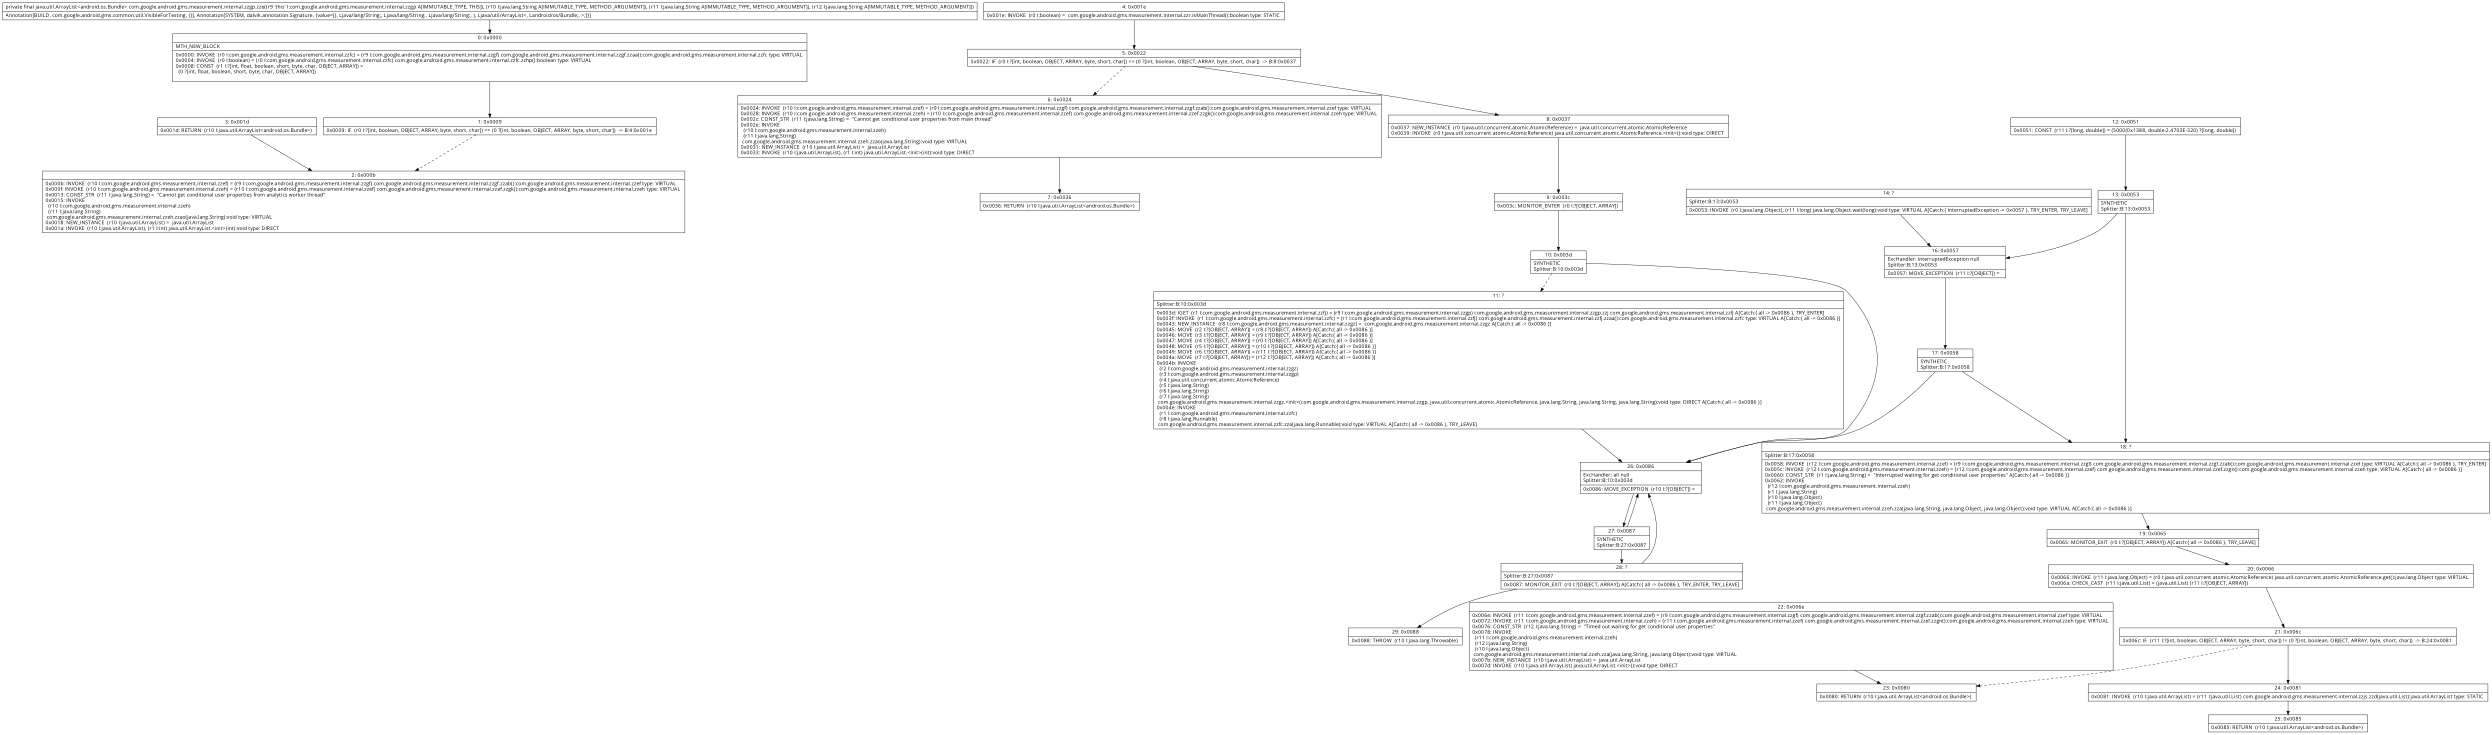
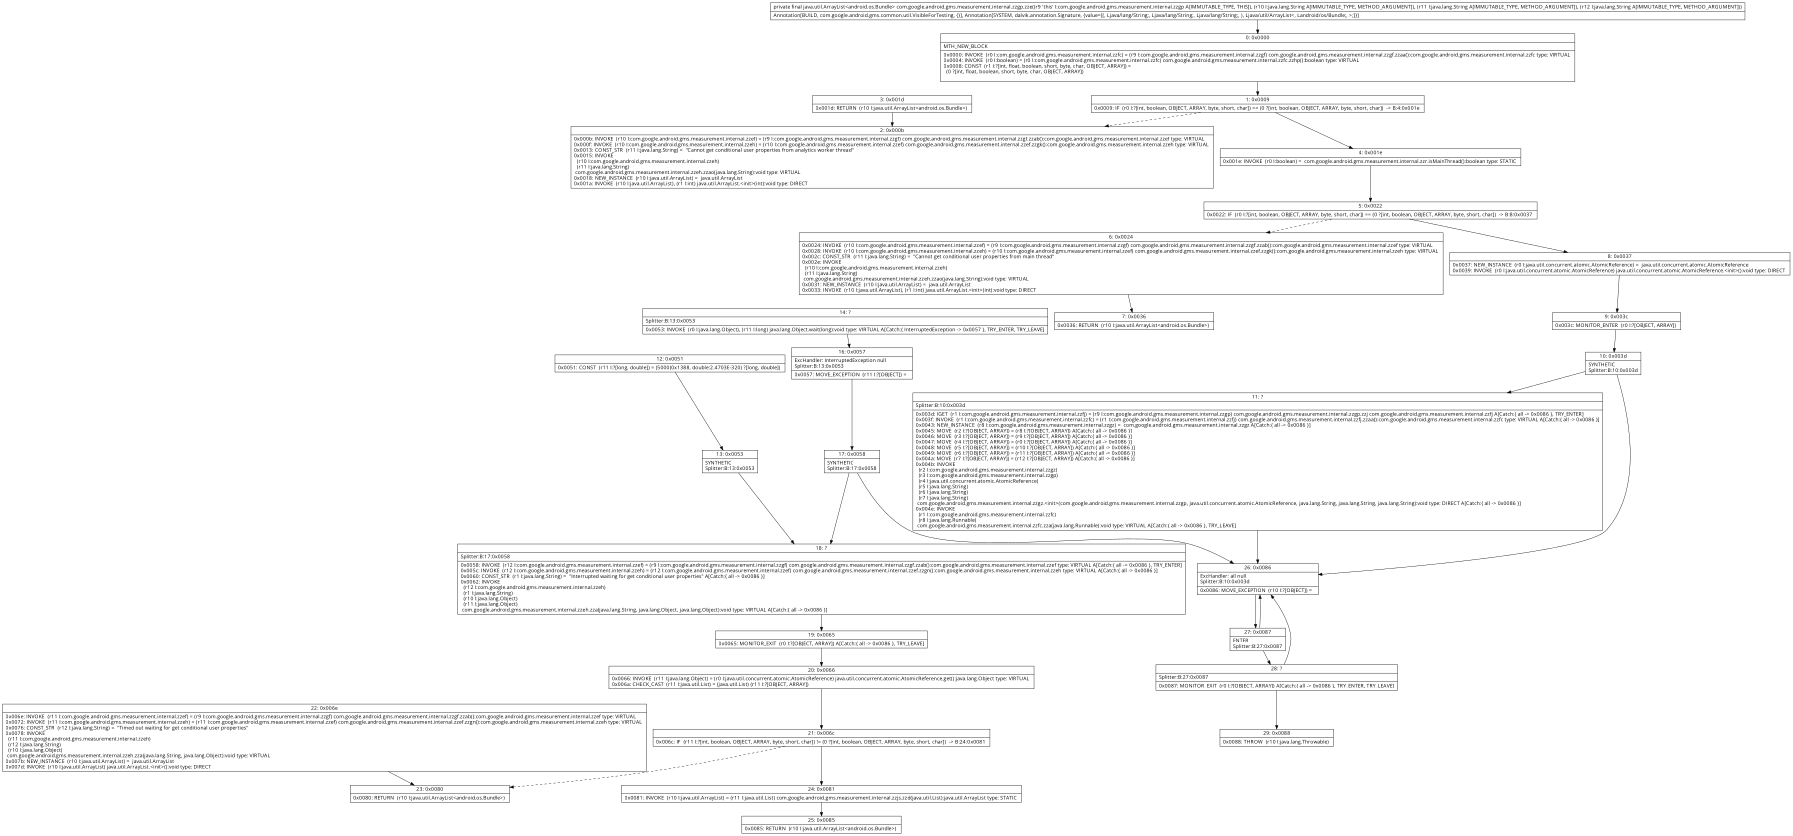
  digraph {
    fontname="Open Sans"
    node [fontname="Open Sans" shape=record]
    edge [fontname="Open Sans"]
    n1 [label="{0\:\ 0x0000|MTH_NEW_BLOCK\l|0x0000: INVOKE  (r0 I:com.google.android.gms.measurement.internal.zzfc) = (r9 I:com.google.android.gms.measurement.internal.zzgf) com.google.android.gms.measurement.internal.zzgf.zzaa():com.google.android.gms.measurement.internal.zzfc type: VIRTUAL \l0x0004: INVOKE  (r0 I:boolean) = (r0 I:com.google.android.gms.measurement.internal.zzfc) com.google.android.gms.measurement.internal.zzfc.zzhp():boolean type: VIRTUAL \l0x0008: CONST  (r1 I:?[int, float, boolean, short, byte, char, OBJECT, ARRAY]) = \l  (0 ?[int, float, boolean, short, byte, char, OBJECT, ARRAY])\l \l}"]
    n2 [label="{1\:\ 0x0009|0x0009: IF  (r0 I:?[int, boolean, OBJECT, ARRAY, byte, short, char]) == (0 ?[int, boolean, OBJECT, ARRAY, byte, short, char])  \-\> B:4:0x001e \l}"]
    n3 [label="{2\:\ 0x000b|0x000b: INVOKE  (r10 I:com.google.android.gms.measurement.internal.zzef) = (r9 I:com.google.android.gms.measurement.internal.zzgf) com.google.android.gms.measurement.internal.zzgf.zzab():com.google.android.gms.measurement.internal.zzef type: VIRTUAL \l0x000f: INVOKE  (r10 I:com.google.android.gms.measurement.internal.zzeh) = (r10 I:com.google.android.gms.measurement.internal.zzef) com.google.android.gms.measurement.internal.zzef.zzgk():com.google.android.gms.measurement.internal.zzeh type: VIRTUAL \l0x0013: CONST_STR  (r11 I:java.lang.String) =  \"Cannot get conditional user properties from analytics worker thread\" \l0x0015: INVOKE  \l  (r10 I:com.google.android.gms.measurement.internal.zzeh)\l  (r11 I:java.lang.String)\l com.google.android.gms.measurement.internal.zzeh.zzao(java.lang.String):void type: VIRTUAL \l0x0018: NEW_INSTANCE  (r10 I:java.util.ArrayList) =  java.util.ArrayList \l0x001a: INVOKE  (r10 I:java.util.ArrayList), (r1 I:int) java.util.ArrayList.\<init\>(int):void type: DIRECT \l}"]
    n4 [label="{4\:\ 0x001e|0x001e: INVOKE  (r0 I:boolean) =  com.google.android.gms.measurement.internal.zzr.isMainThread():boolean type: STATIC \l}"]
    n5 [label="{5\:\ 0x0022|0x0022: IF  (r0 I:?[int, boolean, OBJECT, ARRAY, byte, short, char]) == (0 ?[int, boolean, OBJECT, ARRAY, byte, short, char])  \-\> B:8:0x0037 \l}"]
    n6 [label="{3\:\ 0x001d|0x001d: RETURN  (r10 I:java.util.ArrayList\<android.os.Bundle\>) \l}"]
    n7 [label="{6\:\ 0x0024|0x0024: INVOKE  (r10 I:com.google.android.gms.measurement.internal.zzef) = (r9 I:com.google.android.gms.measurement.internal.zzgf) com.google.android.gms.measurement.internal.zzgf.zzab():com.google.android.gms.measurement.internal.zzef type: VIRTUAL \l0x0028: INVOKE  (r10 I:com.google.android.gms.measurement.internal.zzeh) = (r10 I:com.google.android.gms.measurement.internal.zzef) com.google.android.gms.measurement.internal.zzef.zzgk():com.google.android.gms.measurement.internal.zzeh type: VIRTUAL \l0x002c: CONST_STR  (r11 I:java.lang.String) =  \"Cannot get conditional user properties from main thread\" \l0x002e: INVOKE  \l  (r10 I:com.google.android.gms.measurement.internal.zzeh)\l  (r11 I:java.lang.String)\l com.google.android.gms.measurement.internal.zzeh.zzao(java.lang.String):void type: VIRTUAL \l0x0031: NEW_INSTANCE  (r10 I:java.util.ArrayList) =  java.util.ArrayList \l0x0033: INVOKE  (r10 I:java.util.ArrayList), (r1 I:int) java.util.ArrayList.\<init\>(int):void type: DIRECT \l}"]
    n8 [label="{8\:\ 0x0037|0x0037: NEW_INSTANCE  (r0 I:java.util.concurrent.atomic.AtomicReference) =  java.util.concurrent.atomic.AtomicReference \l0x0039: INVOKE  (r0 I:java.util.concurrent.atomic.AtomicReference) java.util.concurrent.atomic.AtomicReference.\<init\>():void type: DIRECT \l}"]
    n9 [label="{7\:\ 0x0036|0x0036: RETURN  (r10 I:java.util.ArrayList\<android.os.Bundle\>) \l}"]
    n10 [label="{9\:\ 0x003c|0x003c: MONITOR_ENTER  (r0 I:?[OBJECT, ARRAY]) \l}"]
    n11 [label="{10\:\ 0x003d|SYNTHETIC\lSplitter:B:10:0x003d\l}"]
    n12 [label="{11\:\ ?|Splitter:B:10:0x003d\l|0x003d: IGET  (r1 I:com.google.android.gms.measurement.internal.zzfj) = (r9 I:com.google.android.gms.measurement.internal.zzgp) com.google.android.gms.measurement.internal.zzgp.zzj com.google.android.gms.measurement.internal.zzfj A[Catch:\{ all \-\> 0x0086 \}, TRY_ENTER]\l0x003f: INVOKE  (r1 I:com.google.android.gms.measurement.internal.zzfc) = (r1 I:com.google.android.gms.measurement.internal.zzfj) com.google.android.gms.measurement.internal.zzfj.zzaa():com.google.android.gms.measurement.internal.zzfc type: VIRTUAL A[Catch:\{ all \-\> 0x0086 \}]\l0x0043: NEW_INSTANCE  (r8 I:com.google.android.gms.measurement.internal.zzgz) =  com.google.android.gms.measurement.internal.zzgz A[Catch:\{ all \-\> 0x0086 \}]\l0x0045: MOVE  (r2 I:?[OBJECT, ARRAY]) = (r8 I:?[OBJECT, ARRAY]) A[Catch:\{ all \-\> 0x0086 \}]\l0x0046: MOVE  (r3 I:?[OBJECT, ARRAY]) = (r9 I:?[OBJECT, ARRAY]) A[Catch:\{ all \-\> 0x0086 \}]\l0x0047: MOVE  (r4 I:?[OBJECT, ARRAY]) = (r0 I:?[OBJECT, ARRAY]) A[Catch:\{ all \-\> 0x0086 \}]\l0x0048: MOVE  (r5 I:?[OBJECT, ARRAY]) = (r10 I:?[OBJECT, ARRAY]) A[Catch:\{ all \-\> 0x0086 \}]\l0x0049: MOVE  (r6 I:?[OBJECT, ARRAY]) = (r11 I:?[OBJECT, ARRAY]) A[Catch:\{ all \-\> 0x0086 \}]\l0x004a: MOVE  (r7 I:?[OBJECT, ARRAY]) = (r12 I:?[OBJECT, ARRAY]) A[Catch:\{ all \-\> 0x0086 \}]\l0x004b: INVOKE  \l  (r2 I:com.google.android.gms.measurement.internal.zzgz)\l  (r3 I:com.google.android.gms.measurement.internal.zzgp)\l  (r4 I:java.util.concurrent.atomic.AtomicReference)\l  (r5 I:java.lang.String)\l  (r6 I:java.lang.String)\l  (r7 I:java.lang.String)\l com.google.android.gms.measurement.internal.zzgz.\<init\>(com.google.android.gms.measurement.internal.zzgp, java.util.concurrent.atomic.AtomicReference, java.lang.String, java.lang.String, java.lang.String):void type: DIRECT A[Catch:\{ all \-\> 0x0086 \}]\l0x004e: INVOKE  \l  (r1 I:com.google.android.gms.measurement.internal.zzfc)\l  (r8 I:java.lang.Runnable)\l com.google.android.gms.measurement.internal.zzfc.zza(java.lang.Runnable):void type: VIRTUAL A[Catch:\{ all \-\> 0x0086 \}, TRY_LEAVE]\l}"]
    n13 [label="{26\:\ 0x0086|ExcHandler: all null\lSplitter:B:10:0x003d\l|0x0086: MOVE_EXCEPTION  (r10 I:?[OBJECT]) =  \l}"]
-   n14 [label="{27\:\ 0x0087|SYNTHETIC\lSplitter:B:27:0x0087\l}"]
+   n14 [label="{27\:\ 0x0087|ENTER\lSplitter:B:27:0x0087\l}"]
    n15 [label="{12\:\ 0x0051|0x0051: CONST  (r11 I:?[long, double]) = (5000(0x1388, double:2.4703E\-320) ?[long, double]) \l}"]
    n16 [label="{13\:\ 0x0053|SYNTHETIC\lSplitter:B:13:0x0053\l}"]
    n17 [label="{16\:\ 0x0057|ExcHandler: InterruptedException null\lSplitter:B:13:0x0053\l|0x0057: MOVE_EXCEPTION  (r11 I:?[OBJECT]) =  \l}"]
    n18 [label="{18\:\ ?|Splitter:B:17:0x0058\l|0x0058: INVOKE  (r12 I:com.google.android.gms.measurement.internal.zzef) = (r9 I:com.google.android.gms.measurement.internal.zzgf) com.google.android.gms.measurement.internal.zzgf.zzab():com.google.android.gms.measurement.internal.zzef type: VIRTUAL A[Catch:\{ all \-\> 0x0086 \}, TRY_ENTER]\l0x005c: INVOKE  (r12 I:com.google.android.gms.measurement.internal.zzeh) = (r12 I:com.google.android.gms.measurement.internal.zzef) com.google.android.gms.measurement.internal.zzef.zzgn():com.google.android.gms.measurement.internal.zzeh type: VIRTUAL A[Catch:\{ all \-\> 0x0086 \}]\l0x0060: CONST_STR  (r1 I:java.lang.String) =  \"Interrupted waiting for get conditional user properties\" A[Catch:\{ all \-\> 0x0086 \}]\l0x0062: INVOKE  \l  (r12 I:com.google.android.gms.measurement.internal.zzeh)\l  (r1 I:java.lang.String)\l  (r10 I:java.lang.Object)\l  (r11 I:java.lang.Object)\l com.google.android.gms.measurement.internal.zzeh.zza(java.lang.String, java.lang.Object, java.lang.Object):void type: VIRTUAL A[Catch:\{ all \-\> 0x0086 \}]\l}"]
    n19 [label="{14\:\ ?|Splitter:B:13:0x0053\l|0x0053: INVOKE  (r0 I:java.lang.Object), (r11 I:long) java.lang.Object.wait(long):void type: VIRTUAL A[Catch:\{ InterruptedException \-\> 0x0057 \}, TRY_ENTER, TRY_LEAVE]\l}"]
    n20 [label="{17\:\ 0x0058|SYNTHETIC\lSplitter:B:17:0x0058\l}"]
    n21 [label="{19\:\ 0x0065|0x0065: MONITOR_EXIT  (r0 I:?[OBJECT, ARRAY]) A[Catch:\{ all \-\> 0x0086 \}, TRY_LEAVE]\l}"]
    n22 [label="{20\:\ 0x0066|0x0066: INVOKE  (r11 I:java.lang.Object) = (r0 I:java.util.concurrent.atomic.AtomicReference) java.util.concurrent.atomic.AtomicReference.get():java.lang.Object type: VIRTUAL \l0x006a: CHECK_CAST  (r11 I:java.util.List) = (java.util.List) (r11 I:?[OBJECT, ARRAY]) \l}"]
    n23 [label="{21\:\ 0x006c|0x006c: IF  (r11 I:?[int, boolean, OBJECT, ARRAY, byte, short, char]) != (0 ?[int, boolean, OBJECT, ARRAY, byte, short, char])  \-\> B:24:0x0081 \l}"]
    n24 [label="{24\:\ 0x0081|0x0081: INVOKE  (r10 I:java.util.ArrayList) = (r11 I:java.util.List) com.google.android.gms.measurement.internal.zzjs.zzd(java.util.List):java.util.ArrayList type: STATIC \l}"]
    n25 [label="{23\:\ 0x0080|0x0080: RETURN  (r10 I:java.util.ArrayList\<android.os.Bundle\>) \l}"]
    n26 [label="{22\:\ 0x006e|0x006e: INVOKE  (r11 I:com.google.android.gms.measurement.internal.zzef) = (r9 I:com.google.android.gms.measurement.internal.zzgf) com.google.android.gms.measurement.internal.zzgf.zzab():com.google.android.gms.measurement.internal.zzef type: VIRTUAL \l0x0072: INVOKE  (r11 I:com.google.android.gms.measurement.internal.zzeh) = (r11 I:com.google.android.gms.measurement.internal.zzef) com.google.android.gms.measurement.internal.zzef.zzgn():com.google.android.gms.measurement.internal.zzeh type: VIRTUAL \l0x0076: CONST_STR  (r12 I:java.lang.String) =  \"Timed out waiting for get conditional user properties\" \l0x0078: INVOKE  \l  (r11 I:com.google.android.gms.measurement.internal.zzeh)\l  (r12 I:java.lang.String)\l  (r10 I:java.lang.Object)\l com.google.android.gms.measurement.internal.zzeh.zza(java.lang.String, java.lang.Object):void type: VIRTUAL \l0x007b: NEW_INSTANCE  (r10 I:java.util.ArrayList) =  java.util.ArrayList \l0x007d: INVOKE  (r10 I:java.util.ArrayList) java.util.ArrayList.\<init\>():void type: DIRECT \l}"]
    n27 [label="{25\:\ 0x0085|0x0085: RETURN  (r10 I:java.util.ArrayList\<android.os.Bundle\>) \l}"]
    n28 [label="{28\:\ ?|Splitter:B:27:0x0087\l|0x0087: MONITOR_EXIT  (r0 I:?[OBJECT, ARRAY]) A[Catch:\{ all \-\> 0x0086 \}, TRY_ENTER, TRY_LEAVE]\l}"]
    n29 [label="{29\:\ 0x0088|0x0088: THROW  (r10 I:java.lang.Throwable) \l}"]
    n30 [label="{private final java.util.ArrayList\<android.os.Bundle\> com.google.android.gms.measurement.internal.zzgp.zze((r9 'this' I:com.google.android.gms.measurement.internal.zzgp A[IMMUTABLE_TYPE, THIS]), (r10 I:java.lang.String A[IMMUTABLE_TYPE, METHOD_ARGUMENT]), (r11 I:java.lang.String A[IMMUTABLE_TYPE, METHOD_ARGUMENT]), (r12 I:java.lang.String A[IMMUTABLE_TYPE, METHOD_ARGUMENT]))  | Annotation[BUILD, com.google.android.gms.common.util.VisibleForTesting, \{\}], Annotation[SYSTEM, dalvik.annotation.Signature, \{value=[(, Ljava\/lang\/String;, Ljava\/lang\/String;, Ljava\/lang\/String;, ), Ljava\/util\/ArrayList\<, Landroid\/os\/Bundle;, \>;]\}]\l}"]
    n1 -> n2
    n2 -> n3 [style=dashed]
+   n2 -> n4
    n4 -> n5
    n5 -> n7 [style=dashed]
    n5 -> n8
    n6 -> n3
    n7 -> n9
    n8 -> n10
    n10 -> n11
-   n11 -> n12 [style=dashed]
+   n11 -> n12
    n11 -> n13
    n12 -> n13
    n13 -> n14
    n14 -> n13
    n14 -> n28
    n15 -> n16
-   n16 -> n17
    n16 -> n18
    n17 -> n20
    n18 -> n21
    n19 -> n17
    n20 -> n13
    n20 -> n18
    n21 -> n22
    n22 -> n23
    n23 -> n24
    n23 -> n25 [style=dashed]
    n24 -> n27
    n26 -> n25
    n28 -> n13
    n28 -> n29
    n30 -> n1
  }
